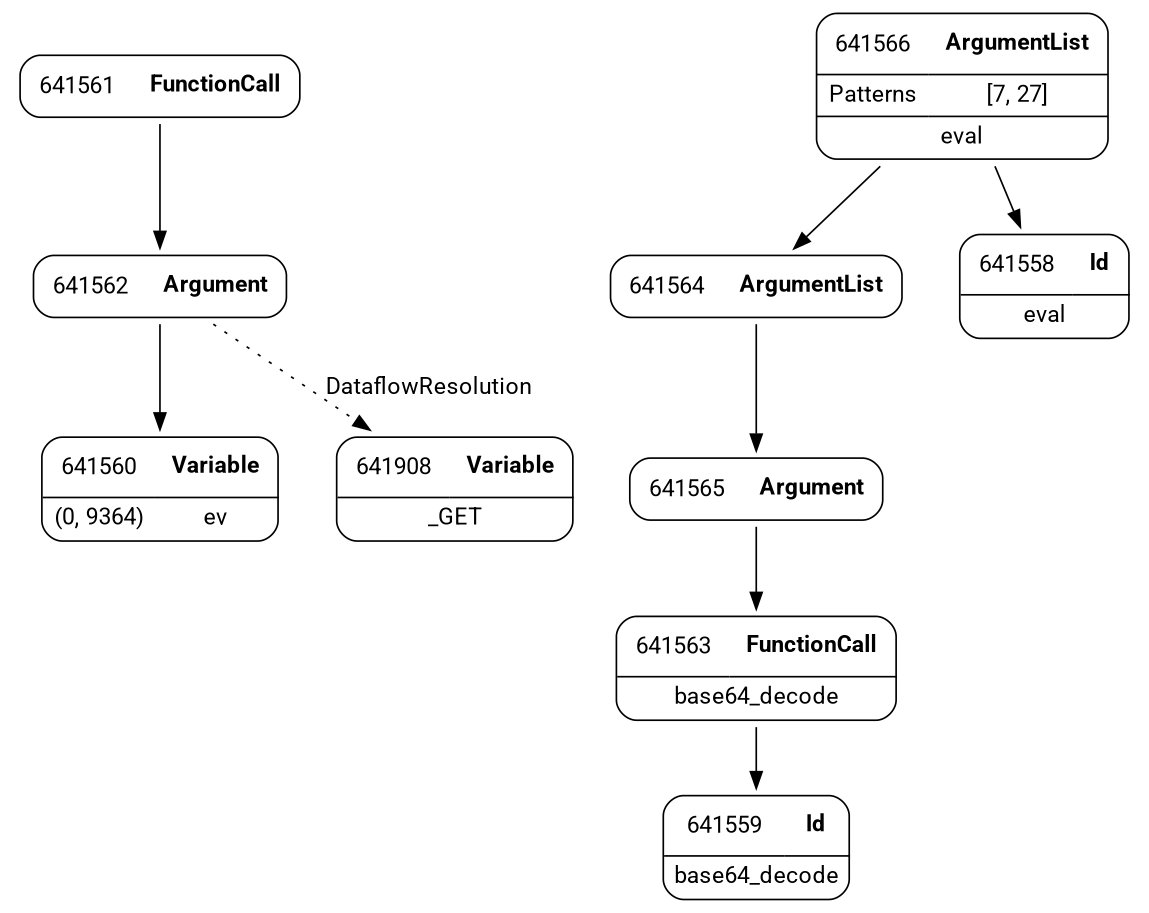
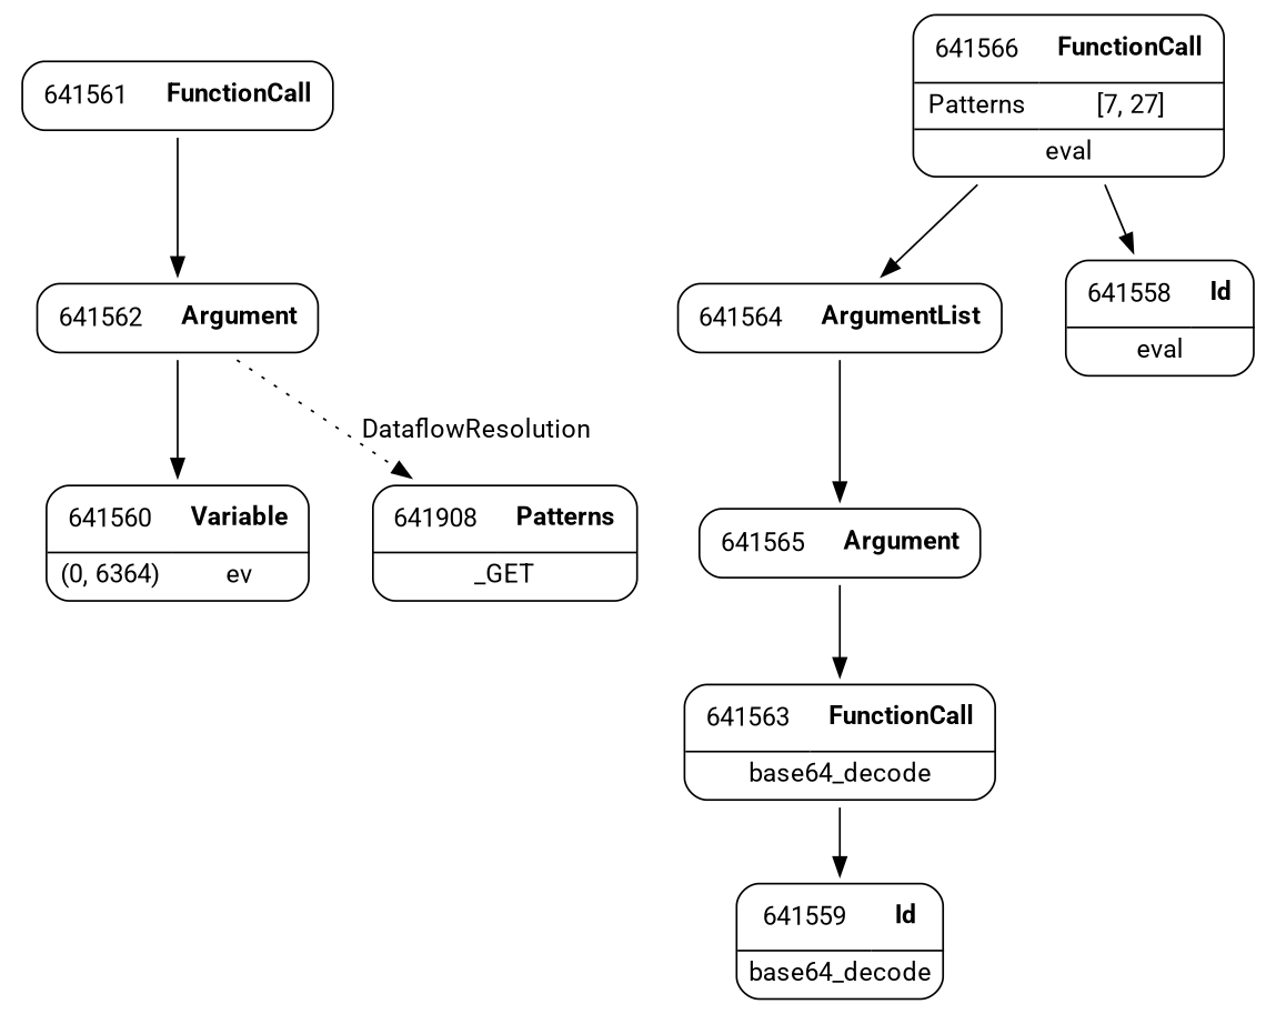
  digraph {
    fontname=Roboto
    node [fontname=Roboto shape=none]
    edge [fontname=Roboto weight=2]
    n1 [label=<<TABLE border='1' cellspacing='0' cellpadding='10' style='rounded' ><TR><TD border='0'>641561</TD><TD border='0'><B>FunctionCall</B></TD></TR></TABLE>>]
    n2 [label=<<TABLE border='1' cellspacing='0' cellpadding='10' style='rounded' ><TR><TD border='0'>641562</TD><TD border='0'><B>Argument</B></TD></TR></TABLE>>]
-   n3 [label=<<TABLE border='1' cellspacing='0' cellpadding='10' style='rounded' ><TR><TD border='0'>641560</TD><TD border='0'><B>Variable</B></TD></TR><HR/><TR><TD border='0' cellpadding='5'>(0, 9364)</TD><TD border='0' cellpadding='5'>ev</TD></TR></TABLE>>]
-   n4 [label=<<TABLE border='1' cellspacing='0' cellpadding='10' style='rounded' ><TR><TD border='0'>641908</TD><TD border='0'><B>Variable</B></TD></TR><HR/><TR><TD border='0' cellpadding='5' colspan='2'>_GET</TD></TR></TABLE>>]
+   n3 [label=<<TABLE border='1' cellspacing='0' cellpadding='10' style='rounded' ><TR><TD border='0'>641560</TD><TD border='0'><B>Variable</B></TD></TR><HR/><TR><TD border='0' cellpadding='5'>(0, 6364)</TD><TD border='0' cellpadding='5'>ev</TD></TR></TABLE>>]
+   n4 [label=<<TABLE border='1' cellspacing='0' cellpadding='10' style='rounded' ><TR><TD border='0'>641908</TD><TD border='0'><B>Patterns</B></TD></TR><HR/><TR><TD border='0' cellpadding='5' colspan='2'>_GET</TD></TR></TABLE>>]
    n5 [label=<<TABLE border='1' cellspacing='0' cellpadding='10' style='rounded' ><TR><TD border='0'>641563</TD><TD border='0'><B>FunctionCall</B></TD></TR><HR/><TR><TD border='0' cellpadding='5' colspan='2'>base64_decode</TD></TR></TABLE>>]
    n6 [label=<<TABLE border='1' cellspacing='0' cellpadding='10' style='rounded' ><TR><TD border='0'>641559</TD><TD border='0'><B>Id</B></TD></TR><HR/><TR><TD border='0' cellpadding='5' colspan='2'>base64_decode</TD></TR></TABLE>>]
    n7 [label=<<TABLE border='1' cellspacing='0' cellpadding='10' style='rounded' ><TR><TD border='0'>641565</TD><TD border='0'><B>Argument</B></TD></TR></TABLE>>]
    n8 [label=<<TABLE border='1' cellspacing='0' cellpadding='10' style='rounded' ><TR><TD border='0'>641564</TD><TD border='0'><B>ArgumentList</B></TD></TR></TABLE>>]
-   n9 [label=<<TABLE border='1' cellspacing='0' cellpadding='10' style='rounded' ><TR><TD border='0'>641566</TD><TD border='0'><B>ArgumentList</B></TD></TR><HR/><TR><TD border='0' cellpadding='5'>Patterns</TD><TD border='0' cellpadding='5'>[7, 27]</TD></TR><HR/><TR><TD border='0' cellpadding='5' colspan='2'>eval</TD></TR></TABLE>>]
+   n9 [label=<<TABLE border='1' cellspacing='0' cellpadding='10' style='rounded' ><TR><TD border='0'>641566</TD><TD border='0'><B>FunctionCall</B></TD></TR><HR/><TR><TD border='0' cellpadding='5'>Patterns</TD><TD border='0' cellpadding='5'>[7, 27]</TD></TR><HR/><TR><TD border='0' cellpadding='5' colspan='2'>eval</TD></TR></TABLE>>]
    n10 [label=<<TABLE border='1' cellspacing='0' cellpadding='10' style='rounded' ><TR><TD border='0'>641558</TD><TD border='0'><B>Id</B></TD></TR><HR/><TR><TD border='0' cellpadding='5' colspan='2'>eval</TD></TR></TABLE>>]
    n1 -> n2
    n2 -> n3
    n2 -> n4 [label=DataflowResolution style=dotted weight=""]
    n5 -> n6
    n7 -> n5
    n8 -> n7
    n9 -> n8
    n9 -> n10
  }
